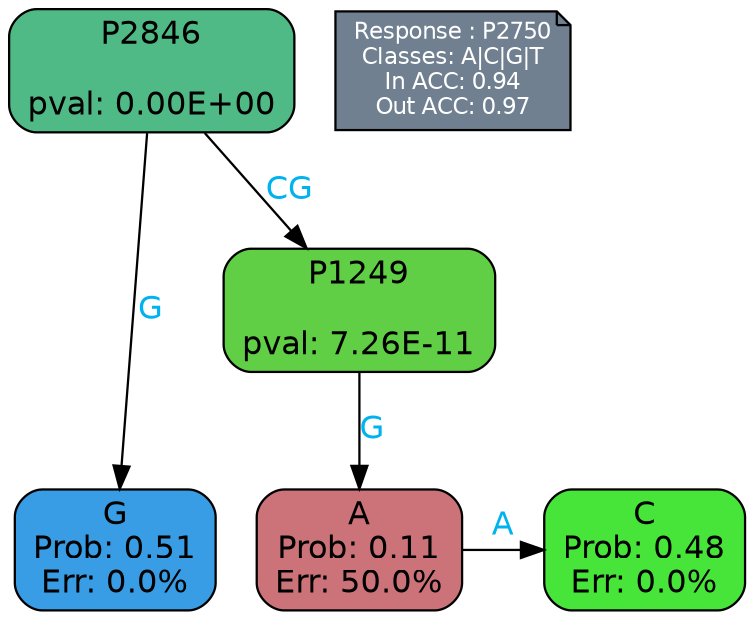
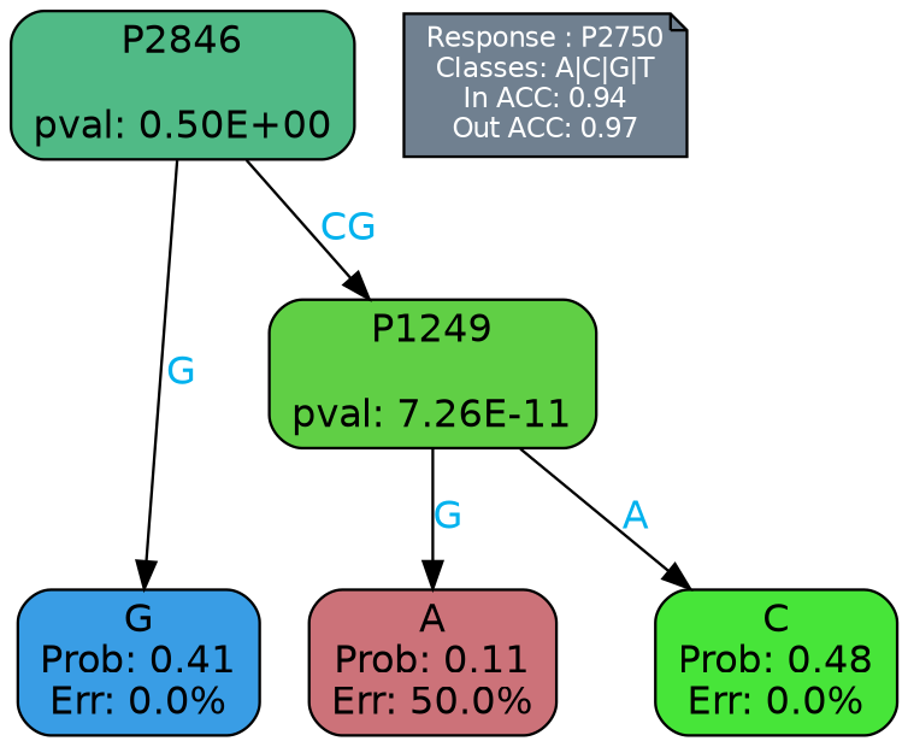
  digraph {
    ranksep=equally
    splines=polylines
    node [color=black fontname=helvetica shape=box style="filled, rounded"]
    edge [fontcolor=deepskyblue2 fontname=helvetica]
    n1 [fillcolor="#47e539" label="C\nProb: 0.48\nErr: 0.0%"]
    n2 [fillcolor="#cc7279" label="A\nProb: 0.11\nErr: 50.0%"]
-   n3 [fillcolor="#399de5" label="G\nProb: 0.51\nErr: 0.0%"]
+   n3 [fillcolor="#399de5" label="G\nProb: 0.41\nErr: 0.0%"]
    n4 [align=left fillcolor=slategray fontcolor=white fontsize=10 label="Response : P2750\nClasses: A|C|G|T\nIn ACC: 0.94\nOut ACC: 0.97\n" shape=note style=filled]
-   n5 [fillcolor="#50ba86" label="P2846\n\npval: 0.00E+00"]
+   n5 [fillcolor="#50ba86" label="P2846\n\npval: 0.50E+00"]
    n6 [fillcolor="#60cf45" label="P1249\n\npval: 7.26E-11"]
    subgraph sub_1 {
      rank=same
      n1
      n2
      n3
    }
    subgraph sub_2 {
      rank=same
      n4
      n5
    }
    n5 -> n3 [label=G]
    n5 -> n6 [label=CG]
-   n2 -> n1 [label=A]
+   n6 -> n1 [label=A]
    n6 -> n2 [label=G]
  }
